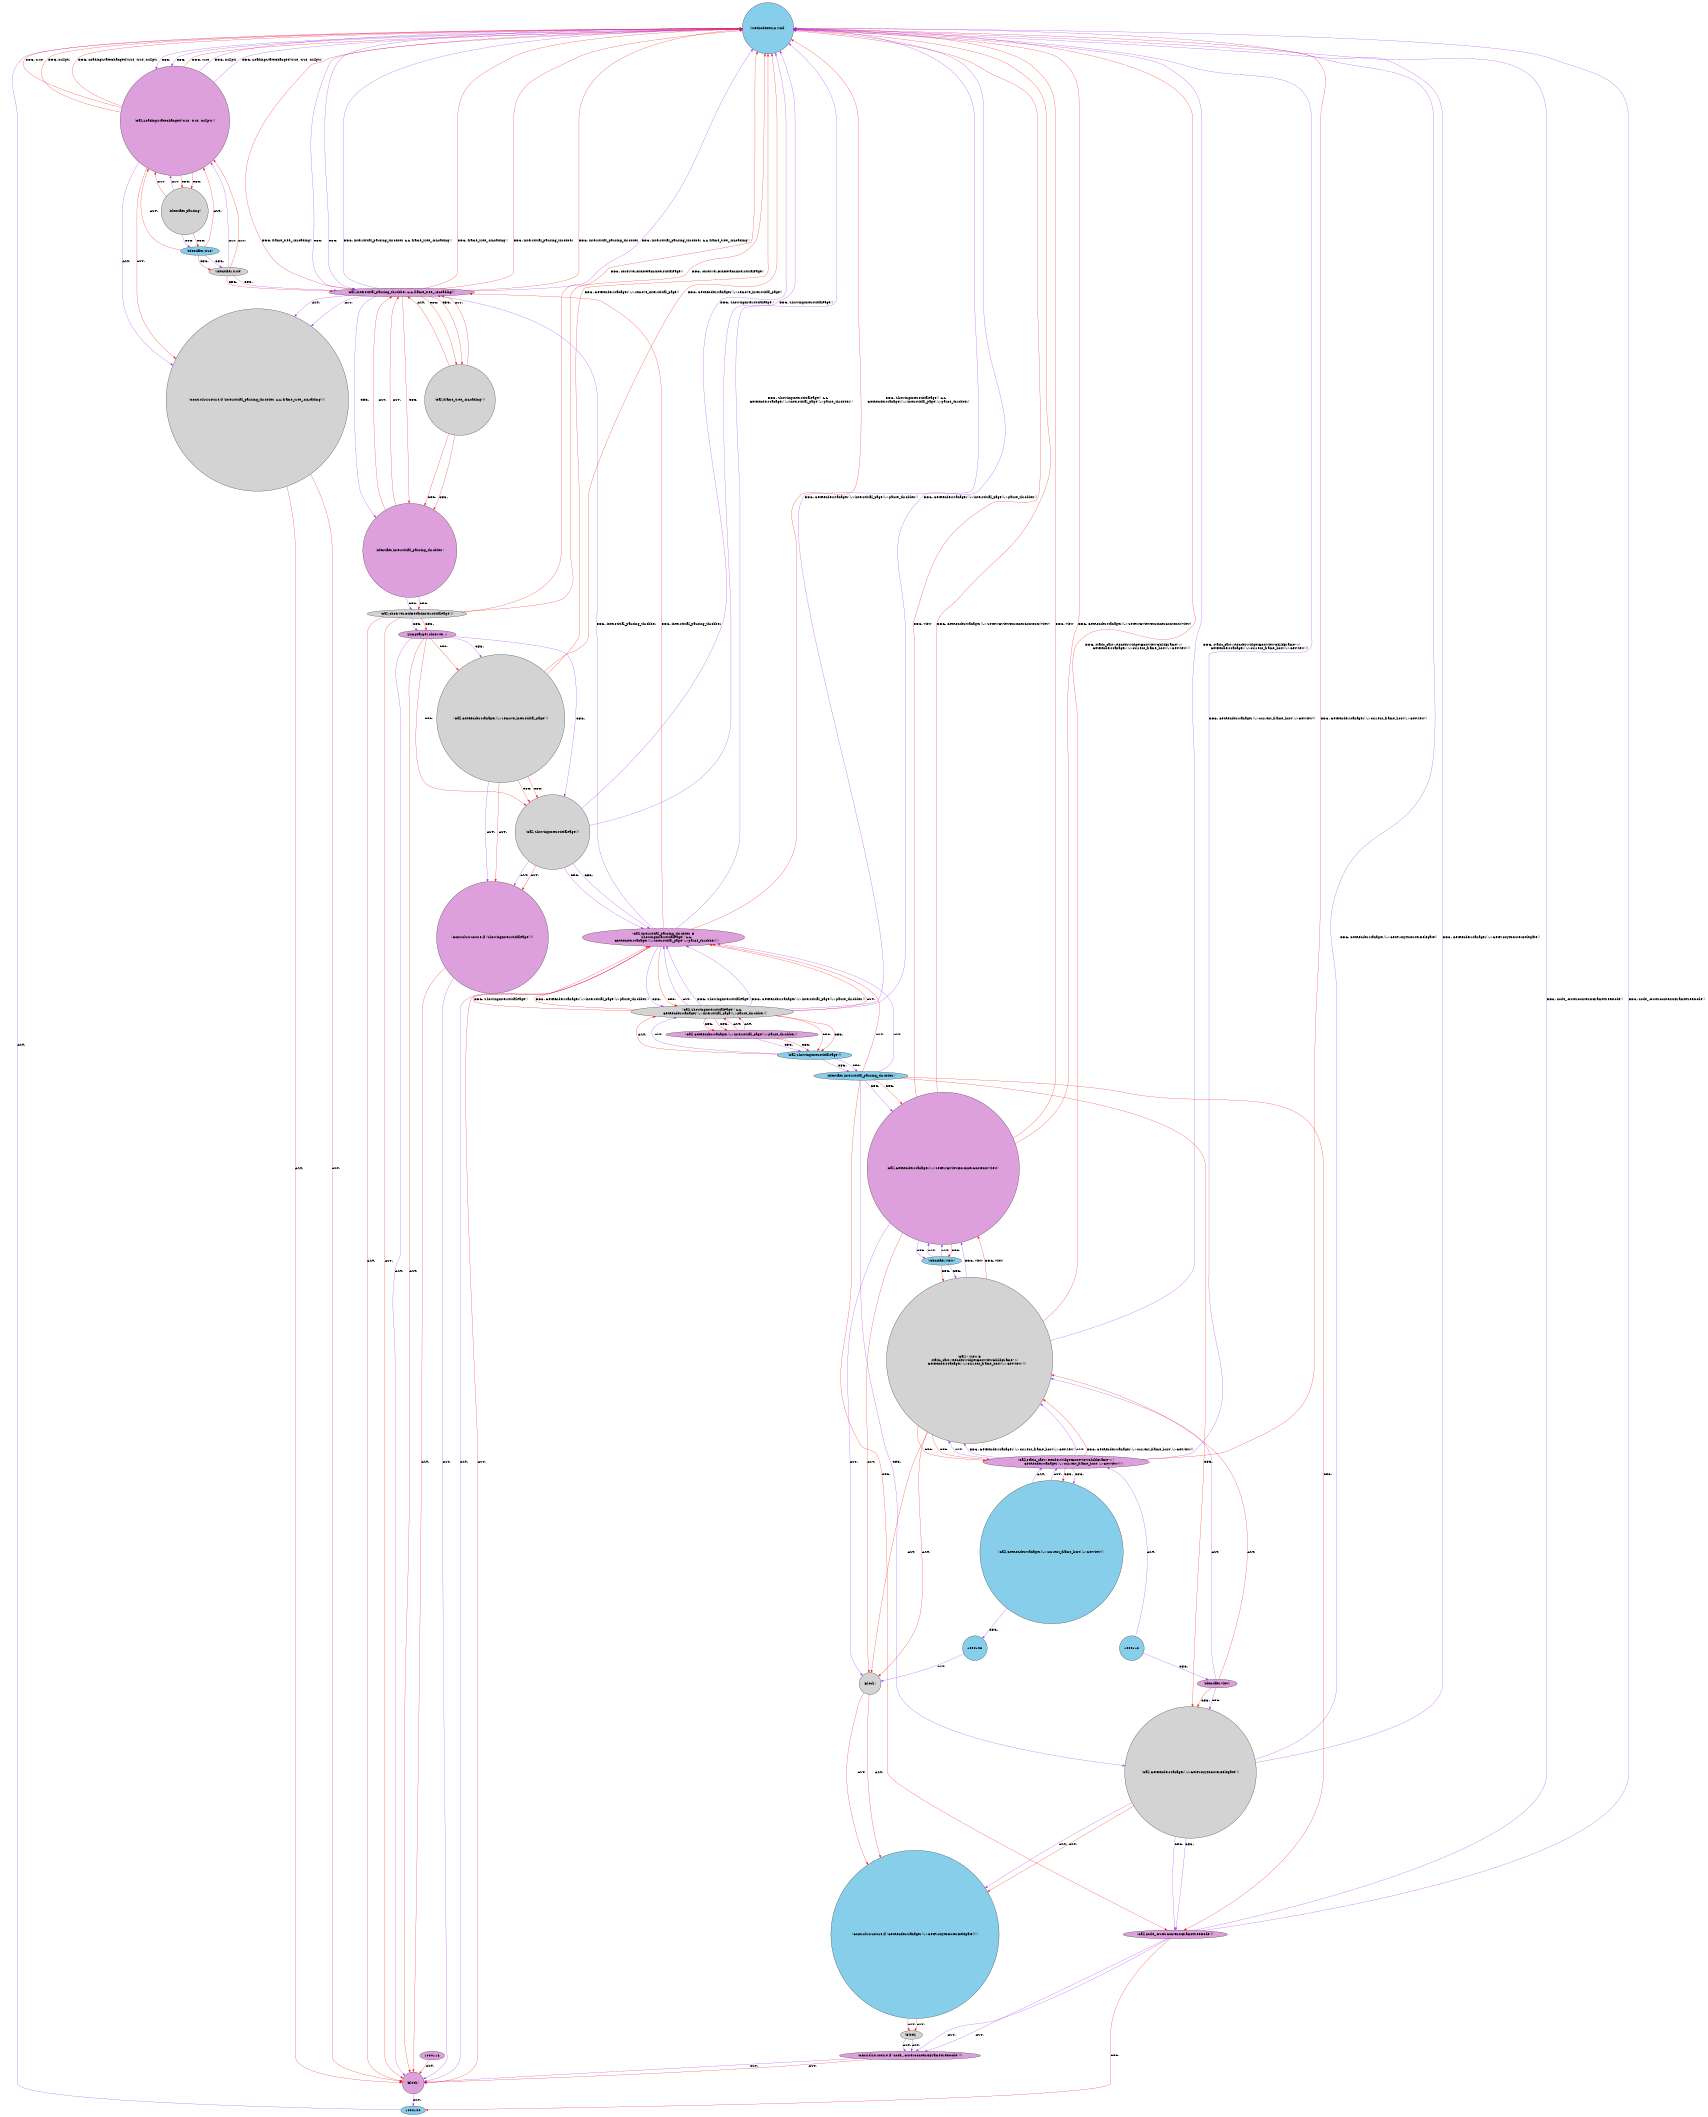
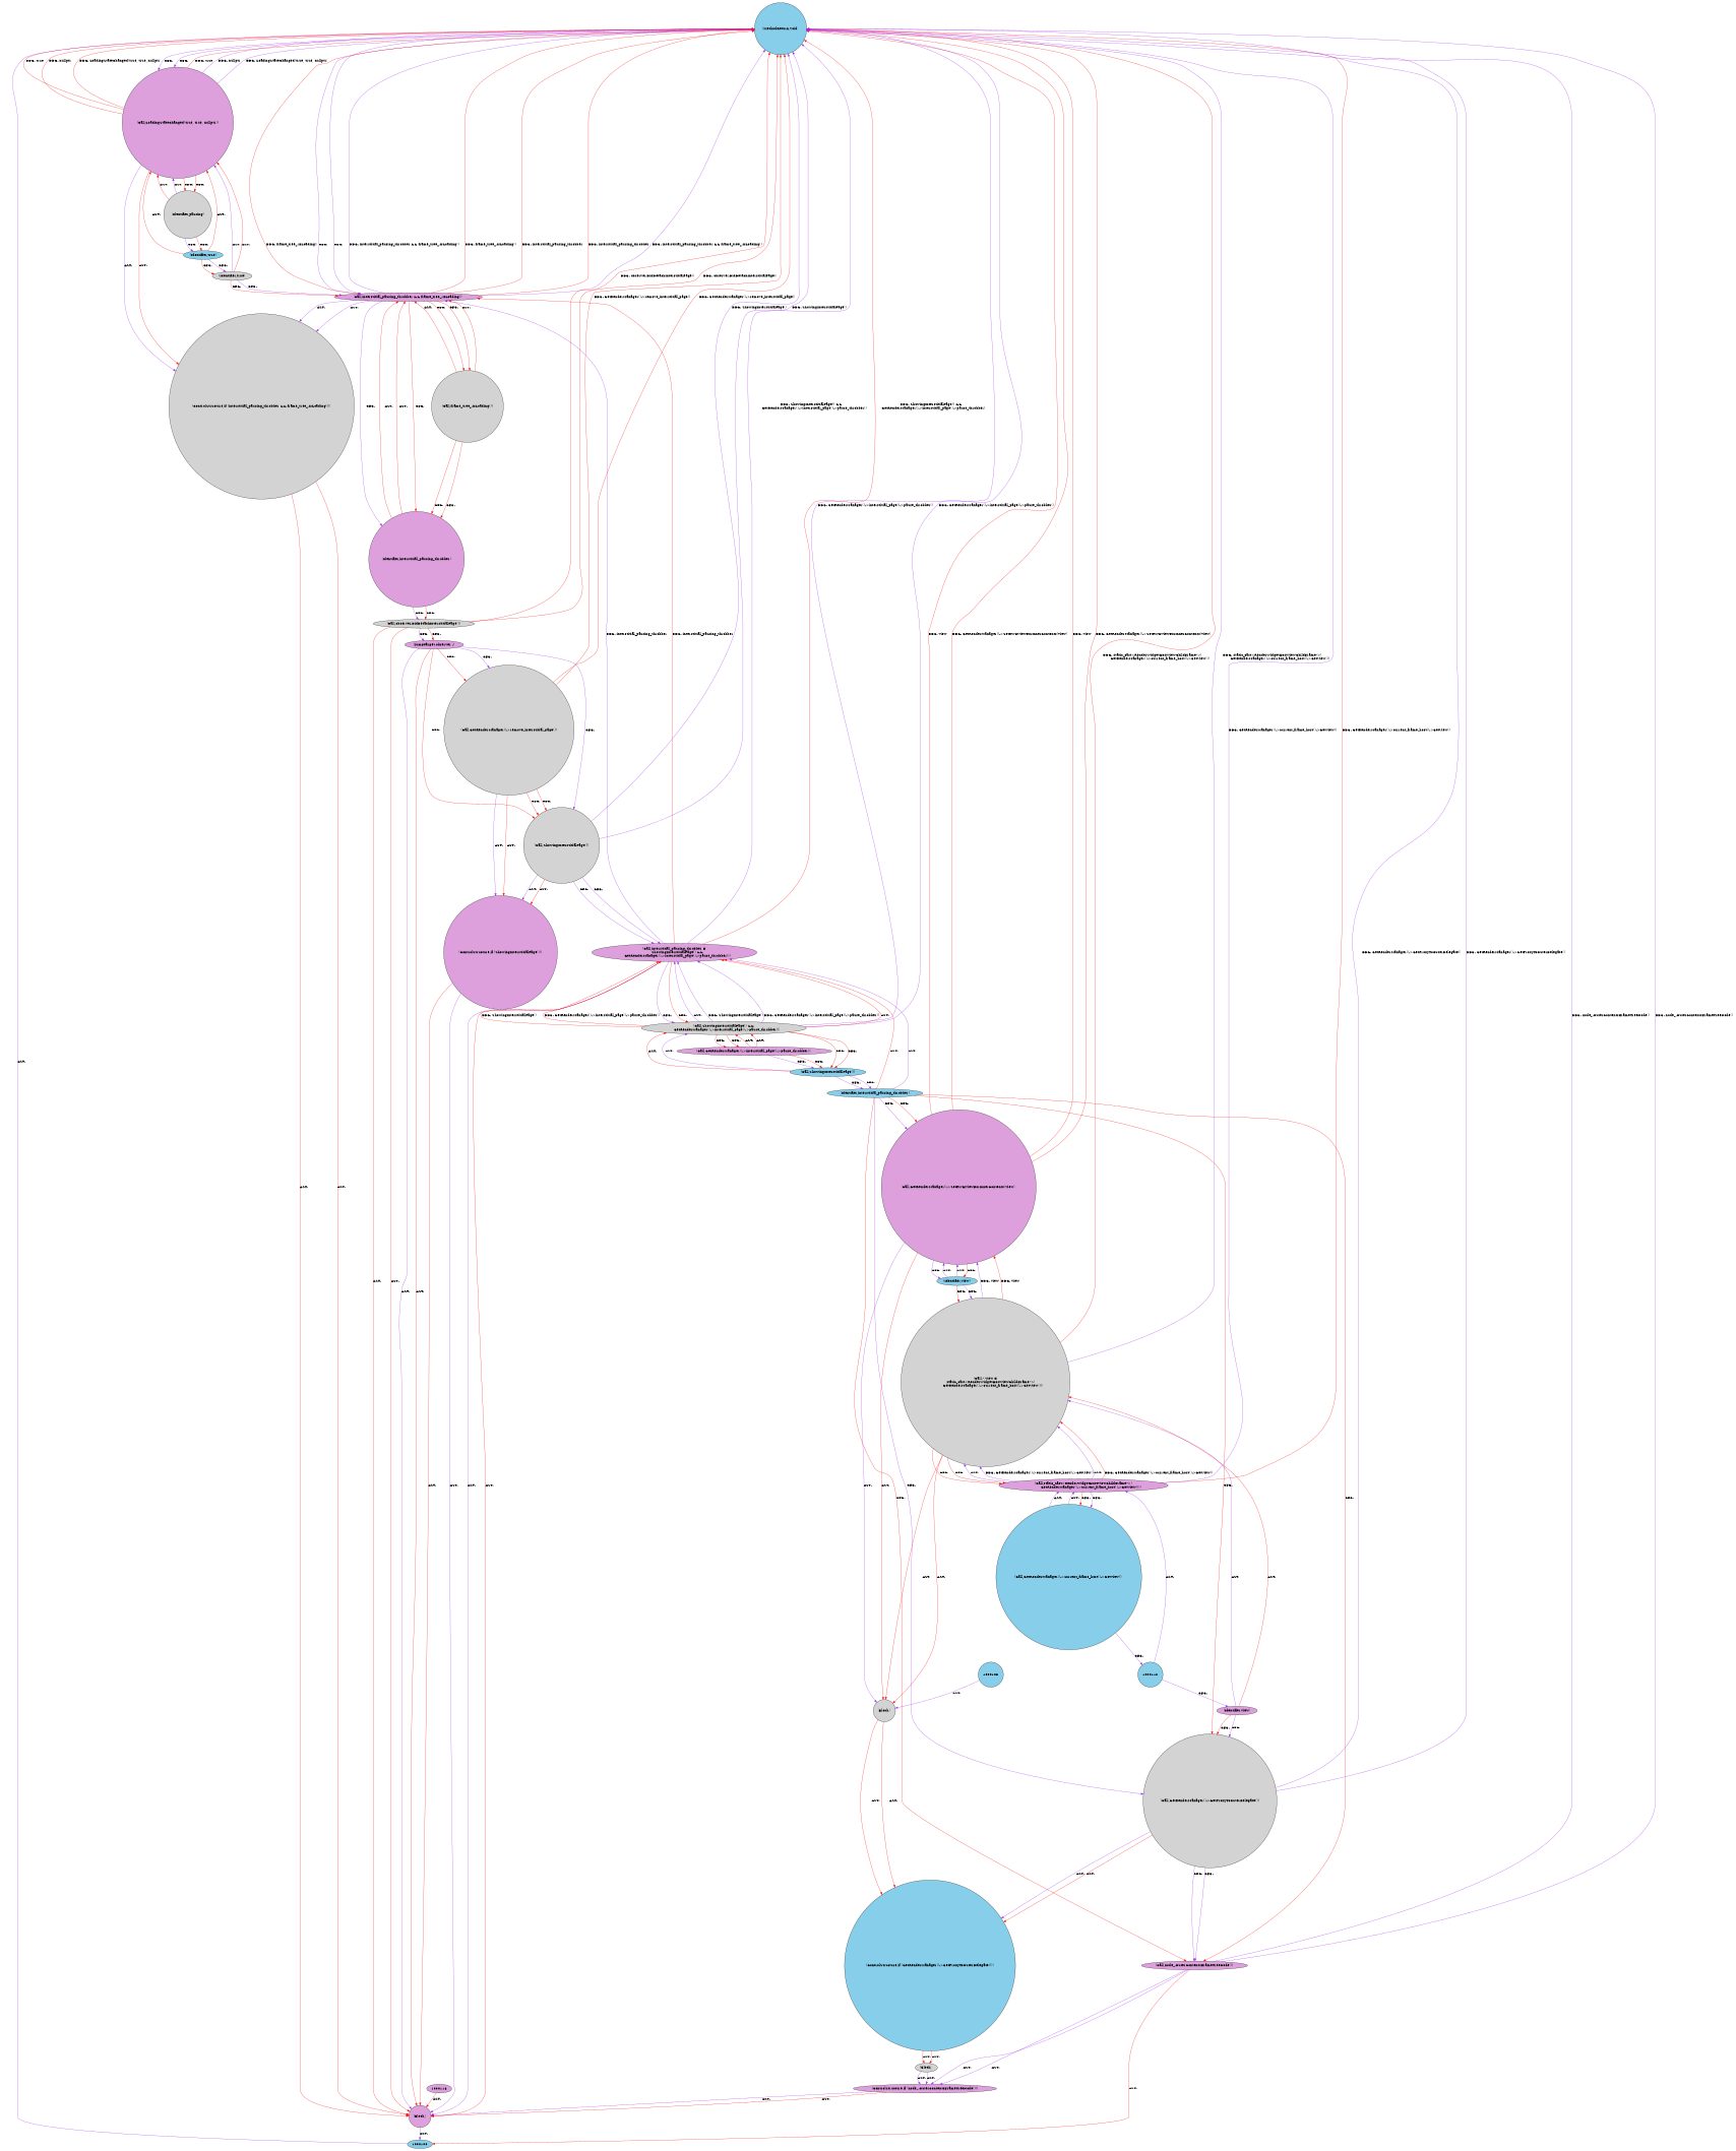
  digraph {
    node [fillcolor=plum shape=circle style=filled]
    edge [color=red]
    n1 [fillcolor=skyblue label="(MethodReturn,void)"]
    n2 [label="(Call,interstitial_pausing_throbber && frame_tree_.IsLoading())" shape=ellipse]
    n3 [label="(Call,LoadingStateChanged(true, true, nullptr))"]
    n4 [fillcolor=lightgrey label="(ControlStructure,if (interstitial_pausing_throbber && frame_tree_.IsLoading()))"]
    n5 [fillcolor=lightgrey label="(Call,frame_tree_.IsLoading())"]
    n6 [label="(Identifier,interstitial_pausing_throbber)"]
    n7 [fillcolor=lightgrey label="(Identifier,pausing)"]
    1000100 [fillcolor=skyblue shape=ellipse]
    n9 [label="(Block,)"]
    n10 [fillcolor=skyblue label="(Identifier,view)" shape=ellipse]
    n11 [label="(Call,GetRenderManager()->SetRWHViewForInnerContents(view))"]
    n12 [fillcolor=lightgrey label="(Call,* view =\n          static_cast<RenderWidgetHostViewChildFrame*>(\n              GetRenderManager()->current_frame_host()->GetView()))"]
    n13 [fillcolor=lightgrey label="(Block,)"]
    n14 [label="(Call,static_cast<RenderWidgetHostViewChildFrame*>(\n              GetRenderManager()->current_frame_host()->GetView()))" shape=ellipse]
    n15 [fillcolor=skyblue label="(ControlStructure,if (GetRenderManager()->GetProxyToOuterDelegate()))"]
    n16 [label="(Call,interstitial_pausing_throbber =\n      ShowingInterstitialPage() &&\n      GetRenderManager()->interstitial_page()->pause_throbber())" shape=ellipse]
    n17 [fillcolor=lightgrey label="(Call,ShowingInterstitialPage() &&\n      GetRenderManager()->interstitial_page()->pause_throbber())" shape=ellipse]
    n18 [fillcolor=skyblue label="(Call,ShowingInterstitialPage())" shape=ellipse]
    n19 [label="(Call,GetRenderManager()->interstitial_page()->pause_throbber())" shape=ellipse]
    n20 [fillcolor=skyblue label="(Identifier,interstitial_pausing_throbber)" shape=ellipse]
    n21 [label="(Call,node_.OuterContentsFrameTreeNode())" shape=ellipse]
    n22 [fillcolor=lightgrey label="(Call,GetRenderManager()->GetProxyToOuterDelegate())"]
    n23 [label="(ControlStructure,if (node_.OuterContentsFrameTreeNode()))" shape=ellipse]
    n24 [label="(ControlStructure,if (ShowingInterstitialPage()))"]
    n25 [fillcolor=lightgrey label="(Call,ShowingInterstitialPage())"]
    n26 [fillcolor=lightgrey label="(Call,GetRenderManager()->remove_interstitial_page())"]
    n27 [label="(JumpTarget,observer :)" shape=ellipse]
    n28 [fillcolor=lightgrey label="(Block,)" shape=ellipse]
    n29 [fillcolor=lightgrey label="(Call,observer.DidDetachInterstitialPage())" shape=ellipse]
    n30 [fillcolor=lightgrey label="(Identifier,true)" shape=ellipse]
    n31 [fillcolor=skyblue label="(Identifier,true)" shape=ellipse]
    n32 [fillcolor=skyblue label="(Call,GetRenderManager()->current_frame_host()->GetView())"]
    n33 [label="(Identifier,view)" shape=ellipse]
    1000112 [fillcolor=skyblue]
    1000116 [shape=ellipse]
    1000108 [fillcolor=skyblue]
    n1 -> n2 [color=purple label="CFG: "]
    n1 -> n2 [color=purple label="CFG: "]
    n1 -> n3 [color=purple label="CFG: "]
    n1 -> n3 [color=purple label="CFG: "]
    n2 -> n1 [color=purple label="DDG: interstitial_pausing_throbber && frame_tree_.IsLoading()"]
    n2 -> n1 [label="DDG: frame_tree_.IsLoading()"]
    n2 -> n1 [label="DDG: interstitial_pausing_throbber"]
    n2 -> n1 [color=purple label="DDG: interstitial_pausing_throbber && frame_tree_.IsLoading()"]
    n2 -> n1 [label="DDG: frame_tree_.IsLoading()"]
    n2 -> n1 [label="DDG: interstitial_pausing_throbber"]
    n2 -> n4 [color=purple label="AST: "]
    n2 -> n4 [color=purple label="AST: "]
    n2 -> n5 [label="CFG: "]
    n2 -> n5 [label="CFG: "]
    n2 -> n6 [color=purple label="CFG: "]
    n2 -> n6 [label="CFG: "]
    n3 -> n1 [label="DDG: true"]
    n3 -> n1 [color=purple label="DDG: nullptr"]
    n3 -> n1 [color=purple label="DDG: LoadingStateChanged(true, true, nullptr)"]
    n3 -> n1 [label="DDG: true"]
    n3 -> n1 [label="DDG: nullptr"]
    n3 -> n1 [label="DDG: LoadingStateChanged(true, true, nullptr)"]
    n3 -> n4 [label="AST: "]
    n3 -> n4 [color=purple label="AST: "]
    n3 -> n7 [label="CFG: "]
    n3 -> n7 [label="CFG: "]
    n4 -> n9 [label="AST: "]
    n4 -> n9 [label="AST: "]
    n5 -> n2 [label="AST: "]
    n5 -> n2 [label="AST: "]
    n5 -> n6 [label="CFG: "]
    n5 -> n6 [label="CFG: "]
    n6 -> n2 [label="AST: "]
    n6 -> n2 [label="AST: "]
    n6 -> n29 [label="CFG: "]
    n6 -> n29 [color=purple label="CFG: "]
    n7 -> n3 [label="AST: "]
    n7 -> n3 [color=purple label="AST: "]
    n7 -> n31 [color=purple label="CFG: "]
    n7 -> n31 [label="CFG: "]
    1000100 -> n1 [color=purple label="AST: "]
    n9 -> 1000100 [color=purple label="AST: "]
    n10 -> n11 [color=purple label="AST: "]
    n10 -> n11 [color=purple label="AST: "]
    n10 -> n12 [label="CFG: "]
    n10 -> n12 [color=purple label="CFG: "]
    n11 -> n1 [label="DDG: GetRenderManager()->SetRWHViewForInnerContents(view)"]
    n11 -> n1 [label="DDG: view"]
    n11 -> n1 [label="DDG: GetRenderManager()->SetRWHViewForInnerContents(view)"]
    n11 -> n1 [label="DDG: view"]
    n11 -> n10 [label="CFG: "]
    n11 -> n10 [color=purple label="CFG: "]
    n11 -> n13 [color=purple label="AST: "]
    n11 -> n13 [label="AST: "]
    n12 -> n1 [label="DDG: static_cast<RenderWidgetHostViewChildFrame*>(\n              GetRenderManager()->current_frame_host()->GetView())"]
    n12 -> n1 [color=purple label="DDG: static_cast<RenderWidgetHostViewChildFrame*>(\n              GetRenderManager()->current_frame_host()->GetView())"]
    n12 -> n11 [color=purple label="DDG: view"]
    n12 -> n11 [label="DDG: view"]
    n12 -> n13 [label="AST: "]
    n12 -> n13 [label="AST: "]
    n12 -> n14 [label="CFG: "]
    n12 -> n14 [label="CFG: "]
    n13 -> n15 [label="AST: "]
    n13 -> n15 [label="AST: "]
    n14 -> n1 [label="DDG: GetRenderManager()->current_frame_host()->GetView()"]
    n14 -> n1 [color=purple label="DDG: GetRenderManager()->current_frame_host()->GetView()"]
    n14 -> n12 [color=purple label="AST: "]
    n14 -> n12 [color=purple label="DDG: GetRenderManager()->current_frame_host()->GetView()"]
    n14 -> n12 [color=purple label="AST: "]
    n14 -> n12 [label="DDG: GetRenderManager()->current_frame_host()->GetView()"]
    n14 -> n32 [label="CFG: "]
    n14 -> n32 [color=purple label="CFG: "]
    n15 -> n28 [label="AST: "]
    n15 -> n28 [label="AST: "]
    n16 -> n1 [color=purple label="DDG: ShowingInterstitialPage() &&\n      GetRenderManager()->interstitial_page()->pause_throbber()"]
    n16 -> n1 [label="DDG: ShowingInterstitialPage() &&\n      GetRenderManager()->interstitial_page()->pause_throbber()"]
    n16 -> n2 [label="DDG: interstitial_pausing_throbber"]
    n16 -> n2 [color=purple label="DDG: interstitial_pausing_throbber"]
    n16 -> n9 [label="AST: "]
    n16 -> n9 [color=purple label="AST: "]
    n16 -> n17 [color=purple label="CFG: "]
    n16 -> n17 [label="CFG: "]
    n17 -> n1 [color=purple label="DDG: GetRenderManager()->interstitial_page()->pause_throbber()"]
    n17 -> n1 [color=purple label="DDG: GetRenderManager()->interstitial_page()->pause_throbber()"]
    n17 -> n16 [color=purple label="AST: "]
    n17 -> n16 [color=purple label="DDG: ShowingInterstitialPage()"]
    n17 -> n16 [color=purple label="DDG: GetRenderManager()->interstitial_page()->pause_throbber()"]
    n17 -> n16 [label="AST: "]
    n17 -> n16 [label="DDG: ShowingInterstitialPage()"]
    n17 -> n16 [label="DDG: GetRenderManager()->interstitial_page()->pause_throbber()"]
    n17 -> n18 [label="CFG: "]
    n17 -> n18 [label="CFG: "]
    n17 -> n19 [label="CFG: "]
    n17 -> n19 [label="CFG: "]
    n18 -> n17 [label="AST: "]
    n18 -> n17 [color=purple label="AST: "]
    n18 -> n20 [color=purple label="CFG: "]
    n18 -> n20 [color=purple label="CFG: "]
    n19 -> n17 [label="AST: "]
    n19 -> n17 [label="AST: "]
    n19 -> n18 [color=purple label="CFG: "]
    n19 -> n18 [label="CFG: "]
    n20 -> n11 [color=purple label="CFG: "]
    n20 -> n11 [label="CFG: "]
    n20 -> n16 [label="AST: "]
    n20 -> n16 [color=purple label="AST: "]
    n20 -> n21 [label="CFG: "]
    n20 -> n21 [label="CFG: "]
    n20 -> n22 [color=purple label="CFG: "]
    n20 -> n22 [label="CFG: "]
    n21 -> n1 [color=purple label="DDG: node_.OuterContentsFrameTreeNode()"]
    n21 -> n1 [color=purple label="DDG: node_.OuterContentsFrameTreeNode()"]
-   n21 -> 1000100 [label="CFG: "]
+   n21 -> 1000100 [label="AST: "]
    n21 -> n23 [color=purple label="AST: "]
    n21 -> n23 [color=purple label="AST: "]
    n22 -> n1 [color=purple label="DDG: GetRenderManager()->GetProxyToOuterDelegate()"]
    n22 -> n1 [color=purple label="DDG: GetRenderManager()->GetProxyToOuterDelegate()"]
    n22 -> n15 [label="AST: "]
    n22 -> n15 [color=purple label="AST: "]
    n22 -> n21 [color=purple label="CFG: "]
    n22 -> n21 [color=purple label="CFG: "]
    n23 -> n9 [color=purple label="AST: "]
    n23 -> n9 [label="AST: "]
    n24 -> n9 [color=purple label="AST: "]
    n24 -> n9 [label="AST: "]
    n25 -> n1 [color=purple label="DDG: ShowingInterstitialPage()"]
    n25 -> n1 [color=purple label="DDG: ShowingInterstitialPage()"]
    n25 -> n16 [color=purple label="CFG: "]
    n25 -> n16 [color=purple label="CFG: "]
    n25 -> n24 [color=purple label="AST: "]
    n25 -> n24 [label="AST: "]
    n26 -> n1 [label="DDG: GetRenderManager()->remove_interstitial_page()"]
    n26 -> n1 [label="DDG: GetRenderManager()->remove_interstitial_page()"]
    n26 -> n24 [color=purple label="AST: "]
    n26 -> n24 [label="AST: "]
    n26 -> n25 [label="CFG: "]
    n26 -> n25 [label="CFG: "]
    n27 -> n9 [color=purple label="AST: "]
    n27 -> n9 [label="AST: "]
    n27 -> n25 [color=purple label="CFG: "]
    n27 -> n25 [label="CFG: "]
    n27 -> n26 [color=purple label="CFG: "]
    n27 -> n26 [label="CFG: "]
    n28 -> n23 [color=purple label="AST: "]
    n28 -> n23 [color=purple label="AST: "]
    n29 -> n1 [label="DDG: observer.DidDetachInterstitialPage()"]
    n29 -> n1 [label="DDG: observer.DidDetachInterstitialPage()"]
    n29 -> n9 [label="AST: "]
    n29 -> n9 [label="AST: "]
    n29 -> n27 [label="CFG: "]
    n29 -> n27 [color=purple label="CFG: "]
    n30 -> n2 [color=purple label="CFG: "]
    n30 -> n2 [label="CFG: "]
    n30 -> n3 [color=purple label="AST: "]
    n30 -> n3 [label="AST: "]
    n31 -> n3 [label="AST: "]
    n31 -> n3 [label="AST: "]
    n31 -> n30 [label="CFG: "]
    n31 -> n30 [color=purple label="CFG: "]
    n32 -> n14 [color=purple label="AST: "]
    n32 -> n14 [color=purple label="AST: "]
-   n32 -> 1000108 [color=purple label="CFG: "]
+   n32 -> 1000112 [color=purple label="CFG: "]
    n33 -> n12 [color=purple label="AST: "]
    n33 -> n12 [label="AST: "]
    n33 -> n22 [label="CFG: "]
    n33 -> n22 [color=purple label="CFG: "]
    1000112 -> n14 [color=purple label="AST: "]
    1000112 -> n33 [color=purple label="CFG: "]
    1000116 -> n9 [label="AST: "]
    1000108 -> n13 [color=purple label="AST: "]
  }
